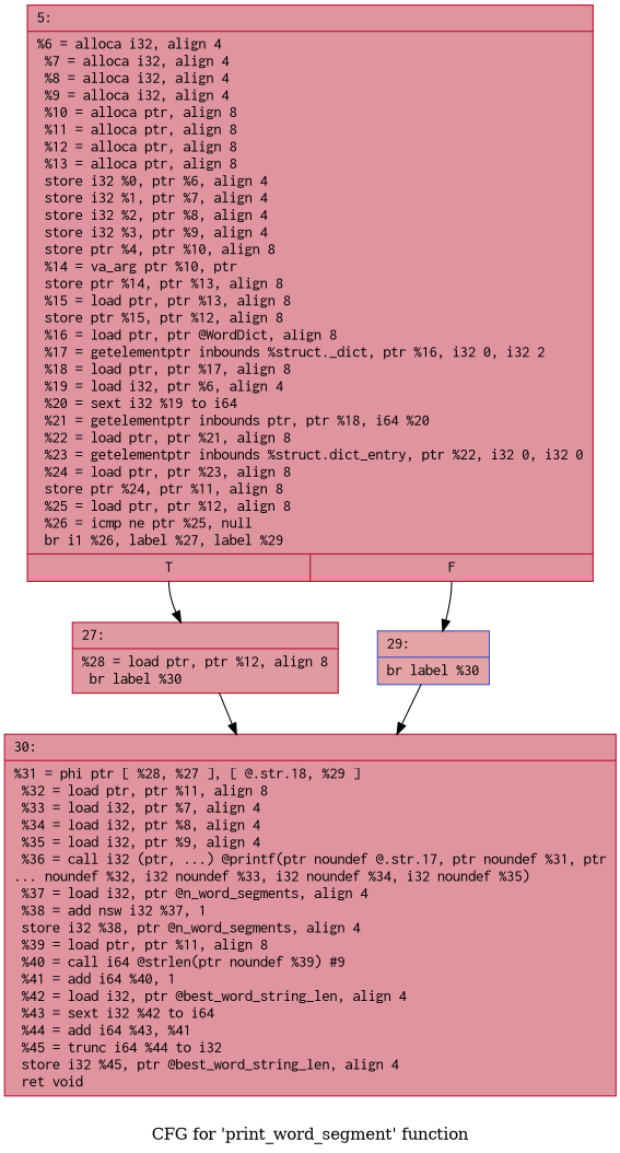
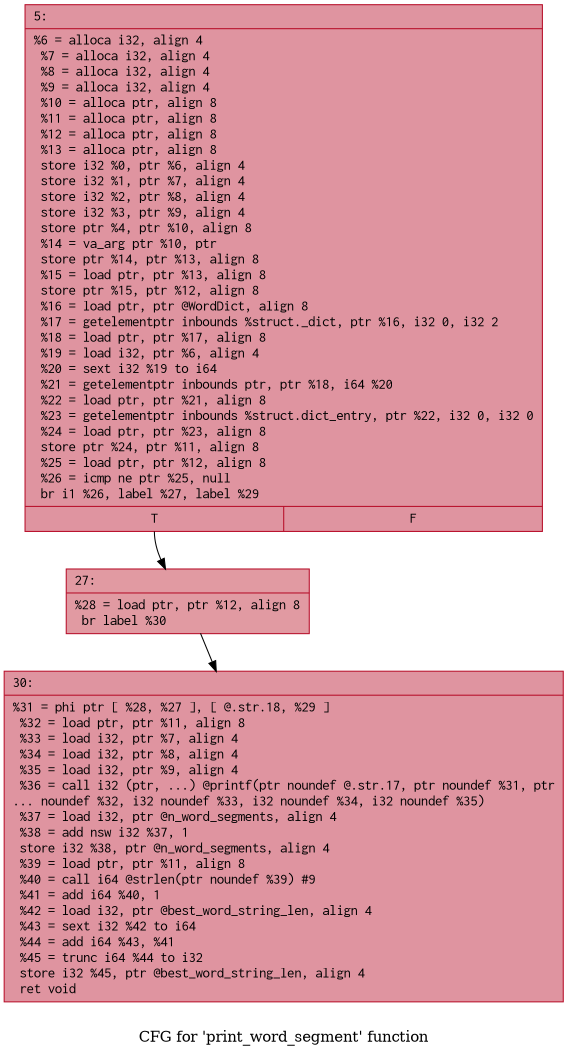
  digraph {
    label="CFG for 'print_word_segment' function"
    node [color="#b70d28ff" fillcolor="#b70d2870" fontname=Courier shape=record style=filled]
    n1 [label="{5:\l|  %6 = alloca i32, align 4\l  %7 = alloca i32, align 4\l  %8 = alloca i32, align 4\l  %9 = alloca i32, align 4\l  %10 = alloca ptr, align 8\l  %11 = alloca ptr, align 8\l  %12 = alloca ptr, align 8\l  %13 = alloca ptr, align 8\l  store i32 %0, ptr %6, align 4\l  store i32 %1, ptr %7, align 4\l  store i32 %2, ptr %8, align 4\l  store i32 %3, ptr %9, align 4\l  store ptr %4, ptr %10, align 8\l  %14 = va_arg ptr %10, ptr\l  store ptr %14, ptr %13, align 8\l  %15 = load ptr, ptr %13, align 8\l  store ptr %15, ptr %12, align 8\l  %16 = load ptr, ptr @WordDict, align 8\l  %17 = getelementptr inbounds %struct._dict, ptr %16, i32 0, i32 2\l  %18 = load ptr, ptr %17, align 8\l  %19 = load i32, ptr %6, align 4\l  %20 = sext i32 %19 to i64\l  %21 = getelementptr inbounds ptr, ptr %18, i64 %20\l  %22 = load ptr, ptr %21, align 8\l  %23 = getelementptr inbounds %struct.dict_entry, ptr %22, i32 0, i32 0\l  %24 = load ptr, ptr %23, align 8\l  store ptr %24, ptr %11, align 8\l  %25 = load ptr, ptr %12, align 8\l  %26 = icmp ne ptr %25, null\l  br i1 %26, label %27, label %29\l|{<s0>T|<s1>F}}"]
    n2 [fillcolor="#bb1b2c70" label="{27:\l|  %28 = load ptr, ptr %12, align 8\l  br label %30\l}"]
-   n3 [color="#3d50c3ff" fillcolor="#c32e3170" label="{29:\l|  br label %30\l}"]
    n4 [label="{30:\l|  %31 = phi ptr [ %28, %27 ], [ @.str.18, %29 ]\l  %32 = load ptr, ptr %11, align 8\l  %33 = load i32, ptr %7, align 4\l  %34 = load i32, ptr %8, align 4\l  %35 = load i32, ptr %9, align 4\l  %36 = call i32 (ptr, ...) @printf(ptr noundef @.str.17, ptr noundef %31, ptr\l... noundef %32, i32 noundef %33, i32 noundef %34, i32 noundef %35)\l  %37 = load i32, ptr @n_word_segments, align 4\l  %38 = add nsw i32 %37, 1\l  store i32 %38, ptr @n_word_segments, align 4\l  %39 = load ptr, ptr %11, align 8\l  %40 = call i64 @strlen(ptr noundef %39) #9\l  %41 = add i64 %40, 1\l  %42 = load i32, ptr @best_word_string_len, align 4\l  %43 = sext i32 %42 to i64\l  %44 = add i64 %43, %41\l  %45 = trunc i64 %44 to i32\l  store i32 %45, ptr @best_word_string_len, align 4\l  ret void\l}"]
    n1 -> n2 [tailport=s0]
-   n1 -> n3 [tailport=s1]
    n2 -> n4
-   n3 -> n4
  }
